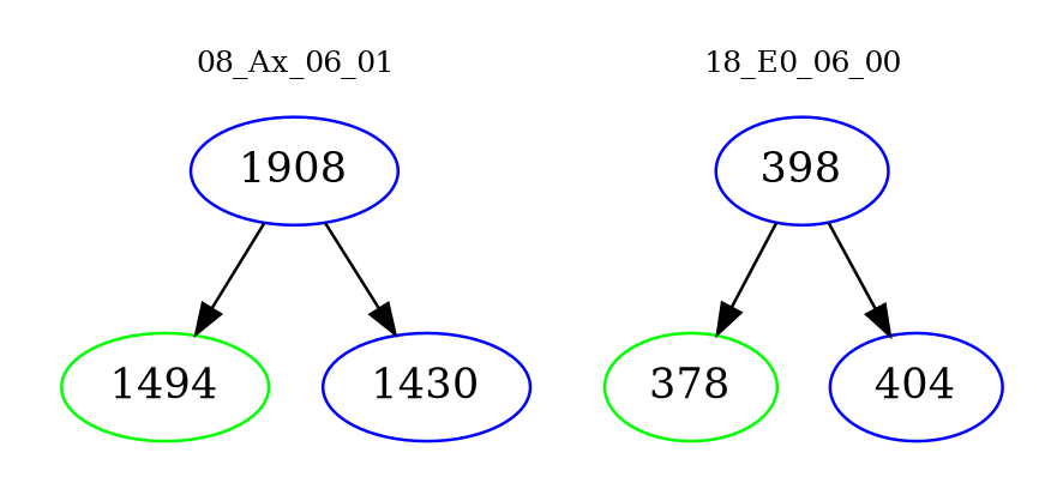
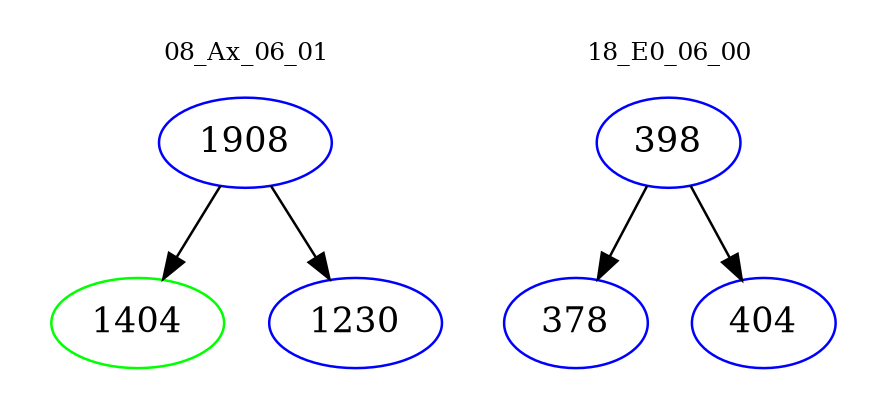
  digraph {
    node [color=blue]
    edge [color=black]
    n1 [label=1908]
-   n2 [color=green label=1494]
-   n3 [label=1430]
+   n2 [color=green label=1404]
+   n3 [label=1230]
    n4 [label=398]
-   n5 [color=green label=378]
+   n5 [label=378]
    n6 [label=404]
    subgraph cluster_1 {
      color=white
      fontsize=10
      label="08_Ax_06_01"
      n1
      n2
      n3
    }
    subgraph cluster_2 {
      color=white
      fontsize=10
      label="18_E0_06_00"
      n4
      n5
      n6
    }
    n1 -> n2
    n1 -> n3
    n4 -> n5
    n4 -> n6
  }
